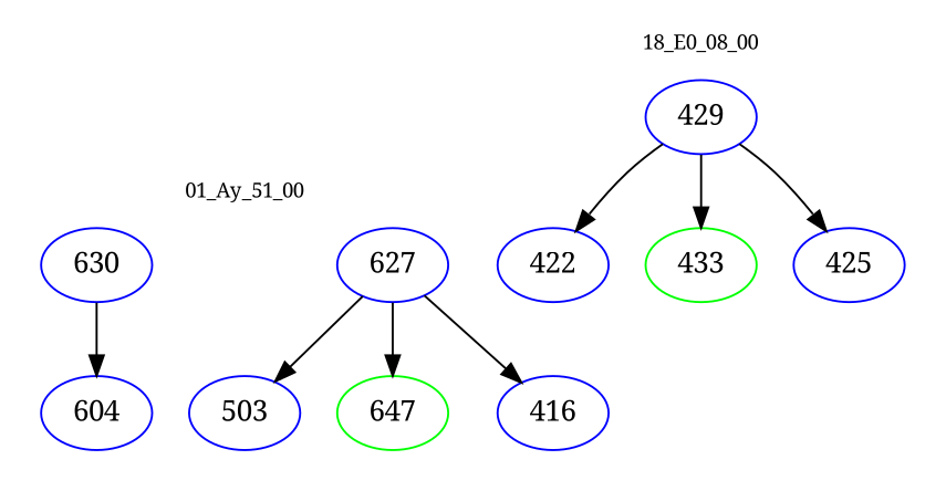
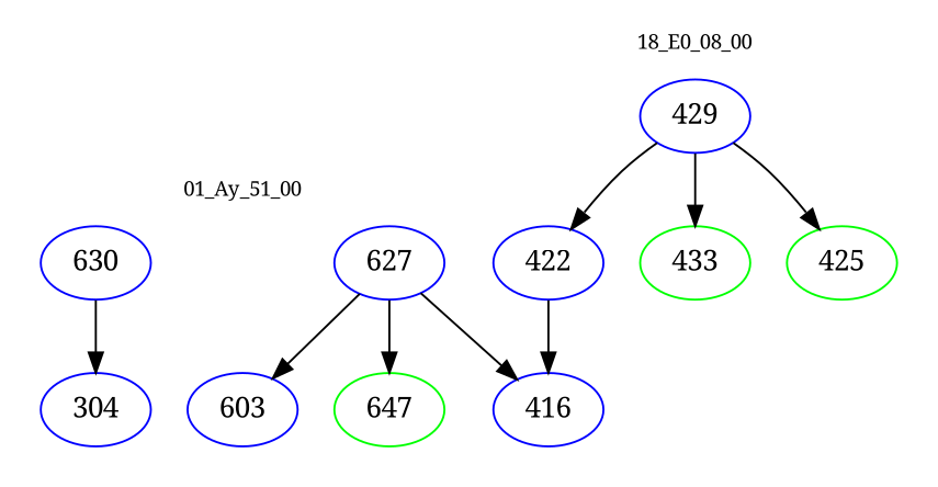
  digraph {
    fontname="Noto Serif"
    node [color=blue fontname="Noto Serif"]
    edge [color=black fontname="Noto Serif"]
    n1 [label=627]
-   n2 [label=503]
+   n2 [label=603]
    n3 [color=green label=647]
    n4 [label=630]
-   n5 [label=604]
+   n5 [label=304]
    n6 [label=429]
    n7 [label=422]
    n8 [color=green label=433]
-   n9 [label=425]
+   n9 [color=green label=425]
    n10 [label=416]
    subgraph cluster_1 {
      color=white
      fontsize=10
      label="01_Ay_51_00"
      n1
      n2
      n3
      n4
      n5
    }
    subgraph cluster_2 {
      color=white
      fontsize=10
      label="18_E0_08_00"
      n6
      n7
      n8
      n9
      n10
    }
    n1 -> n2
    n1 -> n3
    n1 -> n10
    n4 -> n5
    n6 -> n7
    n6 -> n8
    n6 -> n9
+   n7 -> n10
  }
